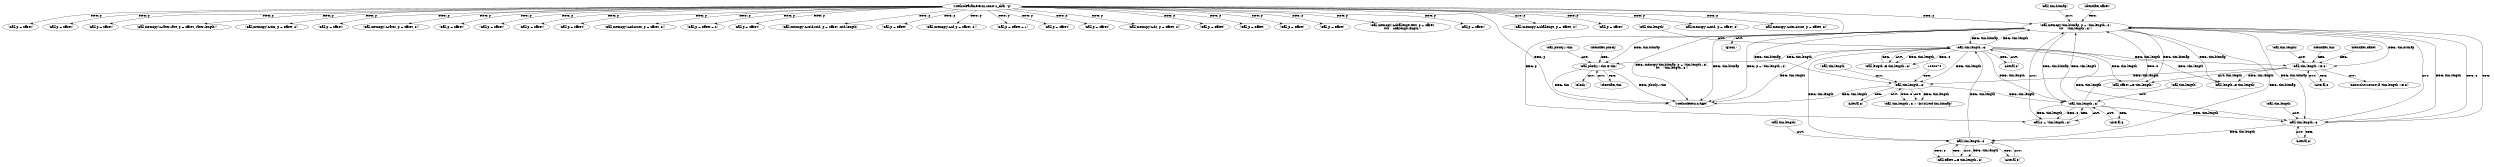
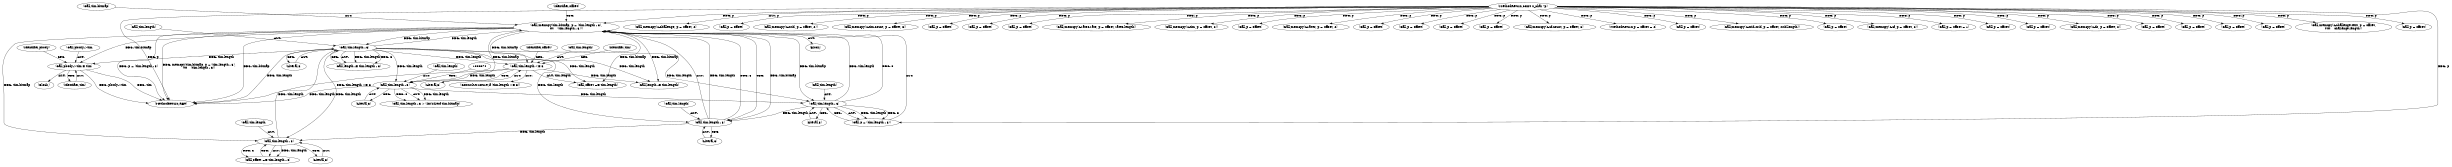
  digraph {
    n1 [label="(Call,pbody->tim = tim)"]
    n2 [label="(MethodReturn,RET)"]
    n3 [label="(Block,)"]
    n4 [label="(Identifier,tim)"]
    n5 [label="(Call,memcpy(tim.bitmap, p + (tim.length - 3),\n\t\t\t    (tim.length - 3)))"]
    n6 [label="(Call,tim.length - 3)"]
    n7 [label="(Call,tim.length - 3)"]
    n8 [label="(Call,tim.length - 3)"]
    n9 [label="(Call,tim.length - 3)"]
    n10 [label="(Call,tim.length - 3)"]
    n11 [label="(Call,tim.length <= 3)"]
    n12 [label="(Call,offset += tim.length)"]
    n13 [label="(Block,)"]
    n14 [label="(Call,length -= tim.length)"]
    n15 [label="(Call,length -= tim.length - 3)"]
    n16 [label="(Literal,3)"]
    n17 [label="(Call,offset += tim.length - 3)"]
    n18 [label="(Literal,3)"]
    n19 [label="(Literal,3)"]
    n20 [label="(Literal,3)"]
    n21 [label="(Call,p + (tim.length - 3))"]
    n22 [label="(Literal,3)"]
    n23 [label="(Call,tim.length - 3 > (int)sizeof tim.bitmap)"]
    n24 [label="(Literal,3)"]
    n25 [label="(ControlStructure,if (tim.length <= 3))"]
-   n26 [label="(MethodParameterIn,const u_char *p)"]
+   n26 [label="(MethodReturn,const u_char *p)"]
    n27 [label="(Call,memcpy(&challenge, p + offset, 2))"]
    n28 [label="(Call,p + offset)"]
    n29 [label="(Call,memcpy(&ssid, p + offset, 2))"]
    n30 [label="(Call,memcpy(&tim.count, p + offset, 3))"]
    n31 [label="(Call,p + offset)"]
    n32 [label="(Call,p + offset)"]
    n33 [label="(Call,p + offset)"]
    n34 [label="(Call,memcpy(&rates.rate, p + offset, rates.length))"]
    n35 [label="(Call,memcpy(&tim, p + offset, 2))"]
    n36 [label="(Call,p + offset)"]
    n37 [label="(Call,memcpy(&rates, p + offset, 2))"]
    n38 [label="(Call,p + offset)"]
    n39 [label="(Call,p + offset)"]
    n40 [label="(Call,p + offset)"]
    n41 [label="(Call,p + offset)"]
    n42 [label="(Call,memcpy(&cf.count, p + offset, 6))"]
-   n43 [label="(Call,p + offset + 2)"]
+   n43 [label="(MethodReturn,p + offset + 2)"]
    n44 [label="(Call,p + offset)"]
    n45 [label="(Call,memcpy(&ssid.ssid, p + offset, ssid.length))"]
    n46 [label="(Call,p + offset)"]
    n47 [label="(Call,memcpy(&cf, p + offset, 2))"]
    n48 [label="(Call,p + offset + 1)"]
    n49 [label="(Call,p + offset)"]
    n50 [label="(Call,p + offset)"]
    n51 [label="(Call,memcpy(&ds, p + offset, 2))"]
    n52 [label="(Call,p + offset)"]
    n53 [label="(Call,p + offset)"]
    n54 [label="(Call,p + offset)"]
    n55 [label="(Call,p + offset)"]
    n56 [label="(Call,memcpy(&challenge.text, p + offset,\n\t\t\t\t    challenge.length))"]
    n57 [label="(Call,p + offset)"]
    n58 [label="(Identifier,pbody)"]
    n59 [label="(Identifier,offset)"]
    n60 [label="(Call,tim.length)"]
    n61 [label="(Call,tim.length)"]
    n62 [label="(Call,tim.length)"]
    n63 [label="(Call,tim.length)"]
    n64 [label="(Call,tim.length)"]
    n65 [label="(Call,tim.bitmap)"]
    n66 [label="(Identifier,tim)"]
    n67 [label="(Identifier,offset)"]
    n68 [label="(Call,pbody->tim)"]
    n69 [label="(Call,tim.length)"]
    1000674
    n1 -> n2 [label="DDG: tim"]
    n1 -> n2 [label="DDG: pbody->tim"]
    n1 -> n3 [label="AST: "]
    n1 -> n4 [label="CFG: "]
    n4 -> n1 [label="AST: "]
    n5 -> n1 [label="DDG: tim.bitmap"]
    n5 -> n2 [label="DDG: p + (tim.length - 3)"]
    n5 -> n2 [label="DDG: memcpy(tim.bitmap, p + (tim.length - 3),\n\t\t\t    (tim.length - 3))"]
    n5 -> n2 [label="DDG: tim.bitmap"]
    n5 -> n6 [label="DDG: tim.bitmap"]
    n5 -> n7 [label="DDG: tim.bitmap"]
    n5 -> n8 [label="CFG: "]
    n5 -> n8 [label="DDG: tim.bitmap"]
    n5 -> n9 [label="DDG: tim.bitmap"]
    n5 -> n10 [label="DDG: tim.bitmap"]
    n5 -> n11 [label="DDG: tim.bitmap"]
    n5 -> n12 [label="DDG: tim.bitmap"]
    n5 -> n13 [label="AST: "]
    n5 -> n14 [label="DDG: tim.bitmap"]
    n6 -> n1 [label="DDG: tim.length"]
    n6 -> n2 [label="DDG: tim.length"]
    n6 -> n5 [label="DDG: tim.length"]
    n6 -> n7 [label="DDG: tim.length"]
    n6 -> n8 [label="DDG: tim.length"]
    n6 -> n9 [label="DDG: tim.length"]
    n6 -> n10 [label="DDG: tim.length"]
    n6 -> n11 [label="DDG: tim.length"]
    n6 -> n12 [label="DDG: tim.length"]
    n6 -> n14 [label="DDG: tim.length"]
    n6 -> n15 [label="AST: "]
    n6 -> n15 [label="DDG: tim.length"]
    n6 -> n15 [label="DDG: 3"]
    n6 -> n16 [label="CFG: "]
    n7 -> n6 [label="DDG: tim.length"]
    n7 -> n17 [label="AST: "]
    n7 -> n17 [label="DDG: tim.length"]
    n7 -> n17 [label="DDG: 3"]
    n7 -> n18 [label="CFG: "]
    n8 -> n5 [label="AST: "]
    n8 -> n5 [label="DDG: tim.length"]
    n8 -> n5 [label="DDG: 3"]
    n8 -> n7 [label="DDG: tim.length"]
    n8 -> n19 [label="CFG: "]
    n9 -> n5 [label="DDG: tim.length"]
    n9 -> n5 [label="DDG: 3"]
    n9 -> n8 [label="DDG: tim.length"]
    n9 -> n20 [label="CFG: "]
    n9 -> n21 [label="AST: "]
    n9 -> n21 [label="DDG: tim.length"]
    n9 -> n21 [label="DDG: 3"]
    n10 -> n2 [label="DDG: tim.length"]
    n10 -> n9 [label="DDG: tim.length"]
    n10 -> n22 [label="CFG: "]
    n10 -> n23 [label="AST: "]
    n10 -> n23 [label="DDG: tim.length"]
    n10 -> n23 [label="DDG: 3"]
+   n11 -> n2 [label="DDG: tim.length <= 3"]
    n11 -> n10 [label="DDG: tim.length"]
    n11 -> n12 [label="AST: tim.length"]
    n11 -> n14 [label="DDG: tim.length"]
    n11 -> n24 [label="CFG: "]
    n11 -> n25 [label="AST: "]
    n15 -> n6 [label="CFG: "]
    n16 -> n6 [label="AST: "]
    n17 -> n7 [label="CFG: "]
    n18 -> n7 [label="AST: "]
    n19 -> n8 [label="AST: "]
    n20 -> n9 [label="AST: "]
    n21 -> n5 [label="AST: "]
    n21 -> n9 [label="CFG: "]
    n22 -> n10 [label="AST: "]
    n24 -> n11 [label="AST: "]
    n26 -> n2 [label="DDG: p"]
    n26 -> n5 [label="DDG: p"]
    n26 -> n21 [label="DDG: p"]
    n26 -> n27 [label="AST: p"]
    n26 -> n28 [label="DDG: p"]
    n26 -> n29 [label="DDG: p"]
    n26 -> n30 [label="DDG: p"]
    n26 -> n31 [label="DDG: p"]
    n26 -> n32 [label="DDG: p"]
    n26 -> n33 [label="DDG: p"]
    n26 -> n34 [label="DDG: p"]
    n26 -> n35 [label="DDG: p"]
    n26 -> n36 [label="DDG: p"]
    n26 -> n37 [label="DDG: p"]
    n26 -> n38 [label="DDG: p"]
    n26 -> n39 [label="DDG: p"]
    n26 -> n40 [label="DDG: p"]
    n26 -> n41 [label="DDG: p"]
    n26 -> n42 [label="DDG: p"]
    n26 -> n43 [label="DDG: p"]
    n26 -> n44 [label="DDG: p"]
    n26 -> n45 [label="DDG: p"]
    n26 -> n46 [label="DDG: p"]
    n26 -> n47 [label="DDG: p"]
    n26 -> n48 [label="DDG: p"]
    n26 -> n49 [label="DDG: p"]
    n26 -> n50 [label="DDG: p"]
    n26 -> n51 [label="DDG: p"]
    n26 -> n52 [label="DDG: p"]
    n26 -> n53 [label="DDG: p"]
    n26 -> n54 [label="DDG: p"]
    n26 -> n55 [label="DDG: p"]
    n26 -> n56 [label="DDG: p"]
    n26 -> n57 [label="DDG: p"]
    n58 -> n1 [label="CFG: "]
    n59 -> n11 [label="CFG: "]
    n60 -> n10 [label="AST: "]
    n61 -> n11 [label="AST: "]
    n62 -> n6 [label="AST: "]
    n63 -> n7 [label="AST: "]
    n64 -> n9 [label="AST: "]
    n65 -> n5 [label="AST: "]
    n66 -> n11 [label="CFG: "]
    n67 -> n5 [label="CFG: "]
    n68 -> n1 [label="AST: "]
    n69 -> n8 [label="AST: "]
    1000674 -> n10 [label="CFG: "]
  }
